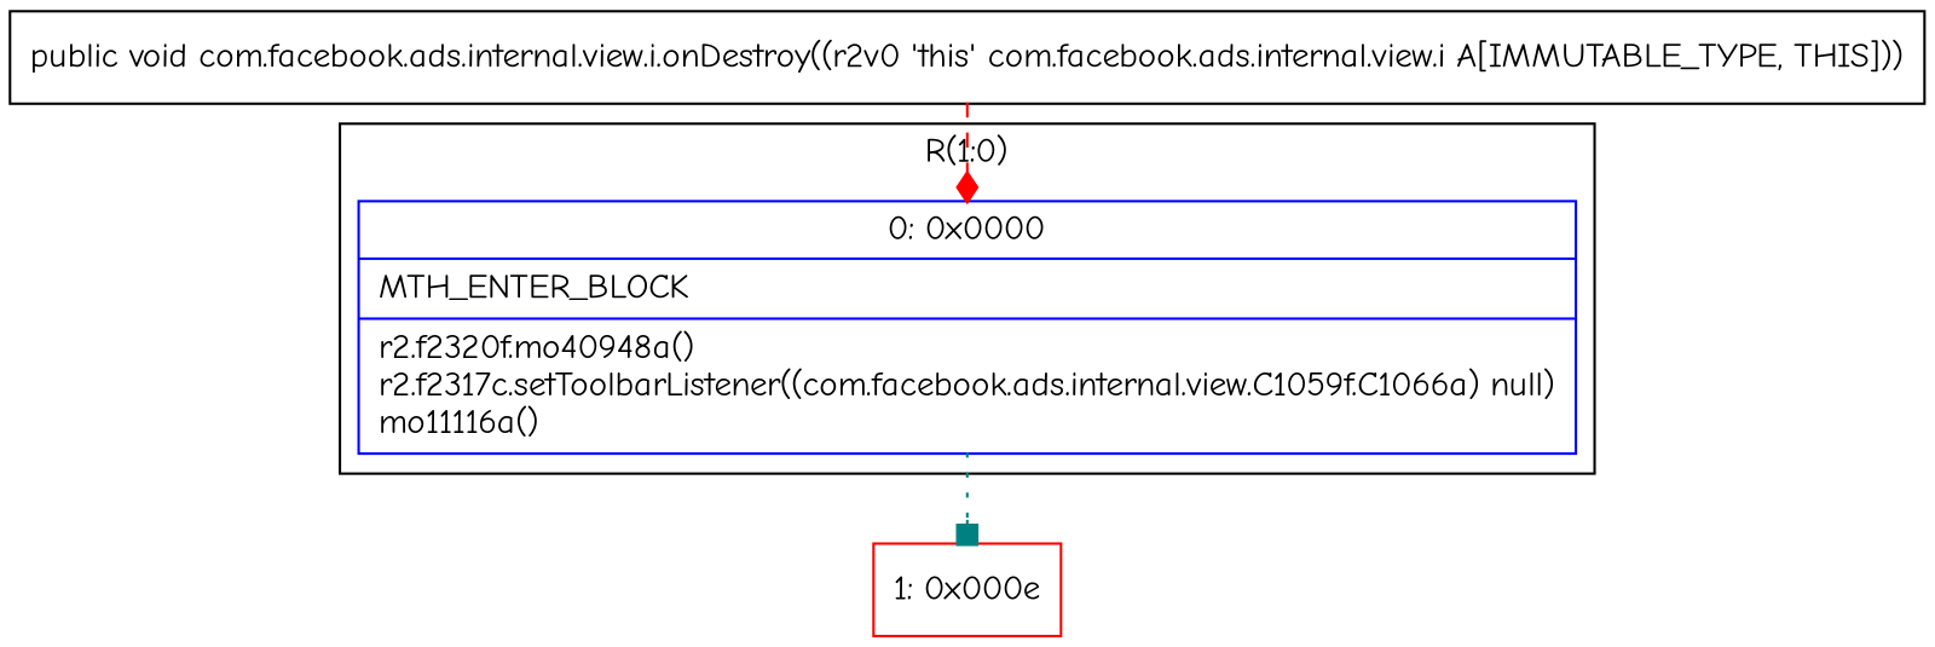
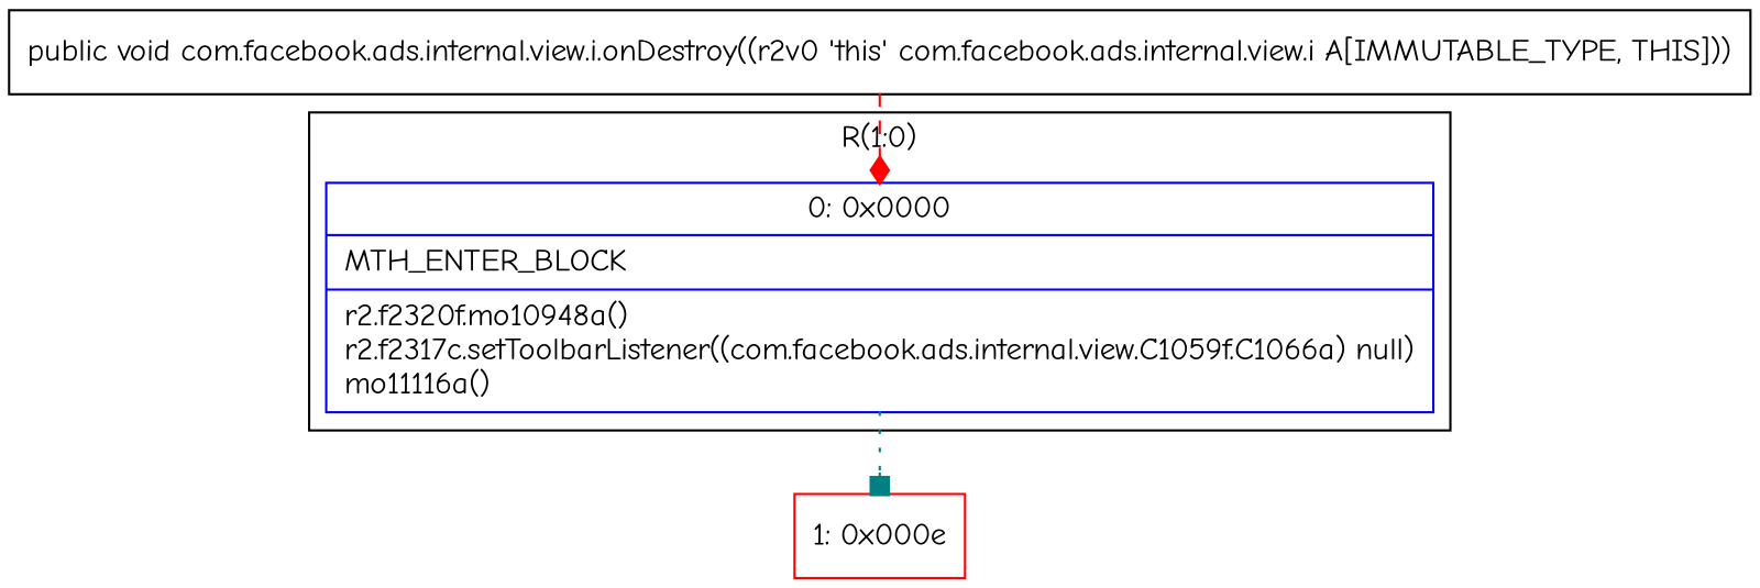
  digraph {
    fontname="Comic Neue"
    node [shape=record fontname="Comic Neue"]
    edge [fontname="Comic Neue"]
-   n1 [color=blue label="{0\:\ 0x0000|MTH_ENTER_BLOCK\l|r2.f2320f.mo40948a()\lr2.f2317c.setToolbarListener((com.facebook.ads.internal.view.C1059f.C1066a) null)\lmo11116a()\l}"]
+   n1 [color=blue label="{0\:\ 0x0000|MTH_ENTER_BLOCK\l|r2.f2320f.mo10948a()\lr2.f2317c.setToolbarListener((com.facebook.ads.internal.view.C1059f.C1066a) null)\lmo11116a()\l}"]
    n2 [color=red label="{1\:\ 0x000e}"]
    n3 [label="{public void com.facebook.ads.internal.view.i.onDestroy((r2v0 'this' com.facebook.ads.internal.view.i A[IMMUTABLE_TYPE, THIS])) }"]
    subgraph cluster_1 {
      label="R(1:0)"
      n1
    }
    n1 -> n2 [color=teal style=dotted arrowhead=box]
    n3 -> n1 [color=red style=dashed arrowhead=diamond]
  }
